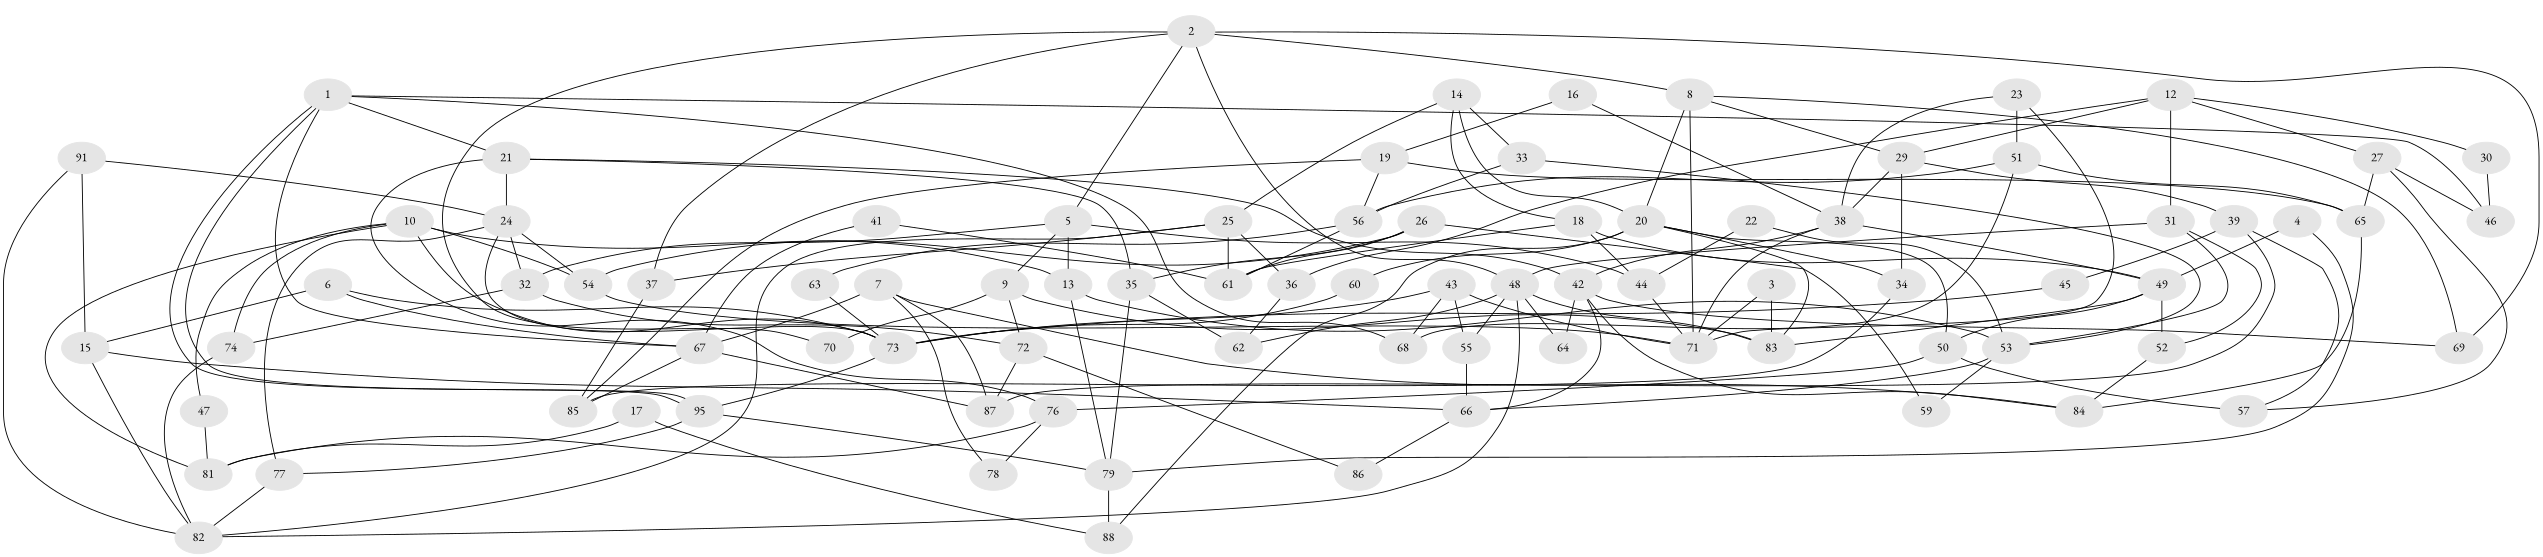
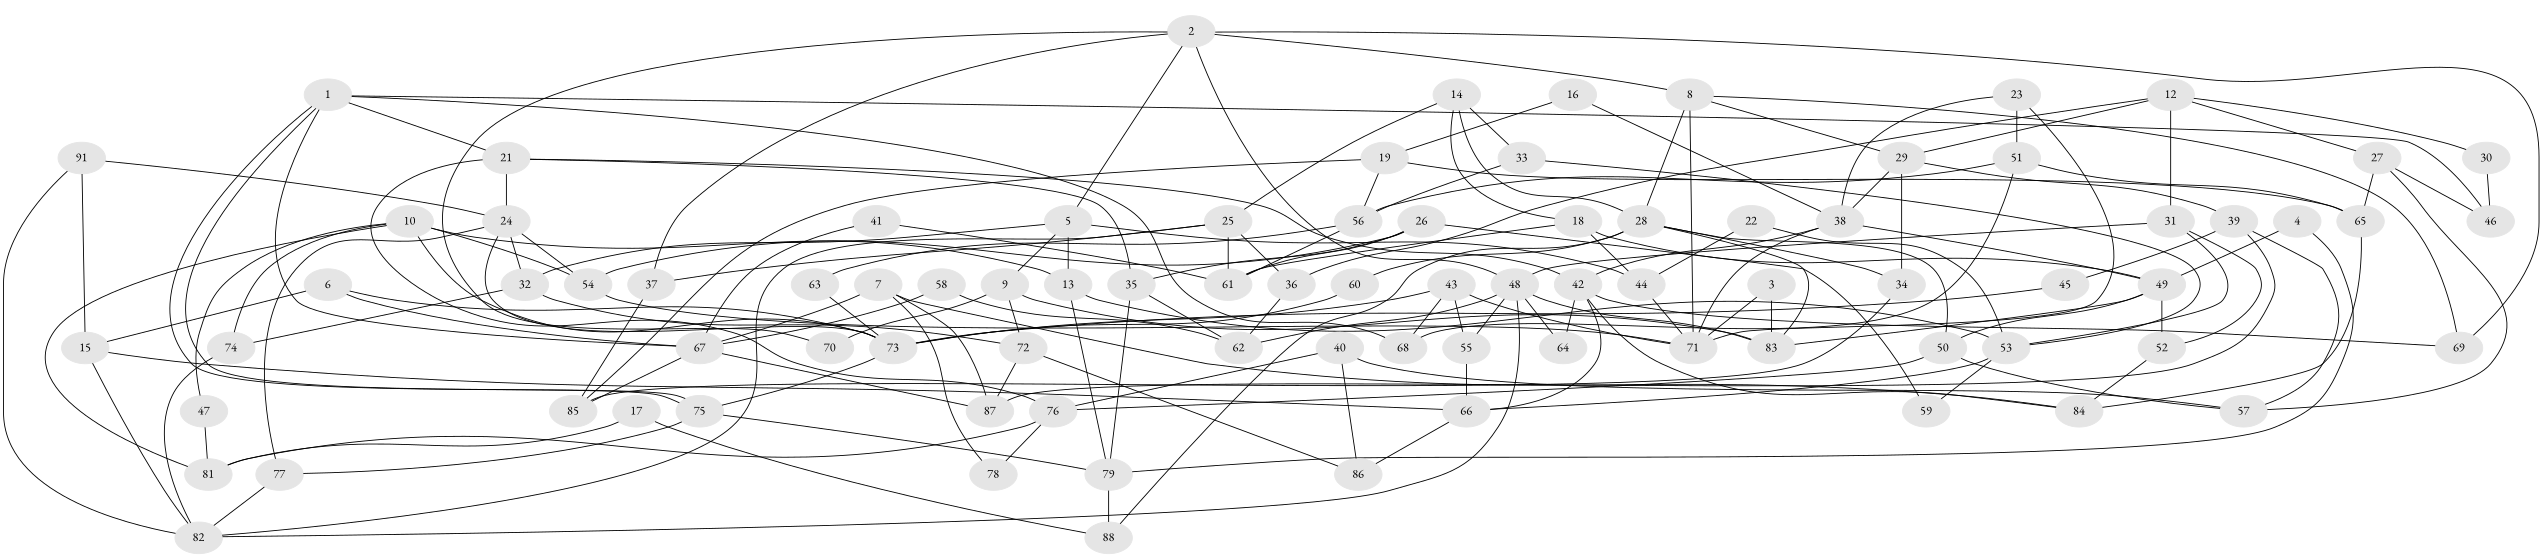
  graph {
    fontname="EB Garamond"
    node [color=gray90 fontname="EB Garamond" style=filled]
    edge [fontname="EB Garamond"]
    1
    21
    46
    67
    68
-   75 [label=95]
+   75
    24
    35
    42
    76
    87
    85
    79
    77
    2
    5
    8
    37
    48
    69
    70
    9
    13
    32
    44
    71
-   28 [label=20]
+   28
    29
    83
    82
    62
    64
    55
    3
    4
    49
    50
    52
    n39 [label=88]
    72
    53
    74
    6
    15
    73
    66
    7
    78
    84
    34
    60
    38
    39
    86
    10
    47
    54
    81
    n59 [label=91]
    12
    27
    30
    31
    36
    65
    57
    59
    14
    18
    25
    33
    61
    56
    16
    19
    17
    63
    41
    22
    23
    51
    26
    45
+   40
    43
+   58
    1 -- 21
    1 -- 46
    1 -- 67
    1 -- 68
    1 -- 75
    1 -- 75
    21 -- 24
    21 -- 35
    21 -- 42
    21 -- 76
    67 -- 87
    67 -- 85
    75 -- 79
    75 -- 77
    24 -- 77
    24 -- 32
    24 -- 73
    24 -- 54
    35 -- 79
    35 -- 62
    42 -- 69
    42 -- 64
    42 -- 66
    42 -- 84
    76 -- 78
    76 -- 81
    79 -- n39
    77 -- 82
    2 -- 5
    2 -- 8
    2 -- 37
    2 -- 48
    2 -- 69
    2 -- 70
    5 -- 9
    5 -- 13
    5 -- 32
    5 -- 44
    8 -- 69
    8 -- 71
    8 -- 28
    8 -- 29
    37 -- 85
    48 -- 83
    48 -- 82
    48 -- 62
    48 -- 64
    48 -- 55
    9 -- 70
    9 -- 83
    9 -- 72
    13 -- 79
    13 -- 53
    32 -- 72
    32 -- 74
    44 -- 71
    28 -- 83
    28 -- 50
    28 -- n39
    28 -- 34
    28 -- 60
    29 -- 34
    29 -- 38
    29 -- 39
    55 -- 66
    3 -- 71
    3 -- 83
    4 -- 79
    4 -- 49
    49 -- 83
    49 -- 50
    49 -- 52
    50 -- 76
    50 -- 57
    52 -- 84
    72 -- 87
    72 -- 86
    53 -- 66
    53 -- 59
    74 -- 82
    6 -- 67
    6 -- 15
    6 -- 73
    15 -- 82
    15 -- 66
    73 -- 75
    66 -- 86
    7 -- 67
    7 -- 87
    7 -- 78
    7 -- 84
    34 -- 85
    60 -- 73
    38 -- 42
    38 -- 71
    38 -- 49
    39 -- 87
    39 -- 57
    39 -- 45
    10 -- 13
    10 -- 74
    10 -- 73
    10 -- 47
    10 -- 54
    10 -- 81
    47 -- 81
    54 -- 71
    n59 -- 24
    n59 -- 82
    n59 -- 15
    12 -- 29
    12 -- 27
    12 -- 30
    12 -- 31
    12 -- 36
    27 -- 46
    27 -- 65
    27 -- 57
    30 -- 46
    31 -- 48
    31 -- 52
    31 -- 53
    36 -- 62
    65 -- 84
    14 -- 28
    14 -- 18
    14 -- 25
    14 -- 33
    18 -- 44
    18 -- 49
    18 -- 61
    25 -- 37
    25 -- 82
    25 -- 36
    25 -- 61
    33 -- 53
    33 -- 56
    56 -- 61
    56 -- 63
    16 -- 38
    16 -- 19
    19 -- 85
    19 -- 65
    19 -- 56
    17 -- n39
    17 -- 81
    63 -- 73
    41 -- 67
    41 -- 61
    22 -- 44
    22 -- 53
    23 -- 71
    23 -- 38
    23 -- 51
    51 -- 68
    51 -- 65
    51 -- 56
    26 -- 35
    26 -- 54
    26 -- 59
    26 -- 61
    45 -- 73
+   40 -- 76
+   40 -- 86
+   40 -- 57
    43 -- 68
    43 -- 71
    43 -- 55
    43 -- 73
+   58 -- 67
+   58 -- 62
  }
